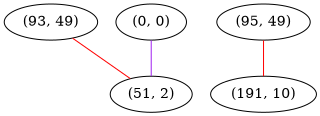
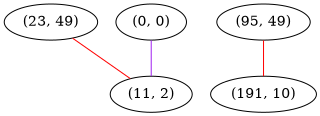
  graph {
    edge [color=red weight=1]
-   "(93, 49)"
-   "(11, 2)" [label="(51, 2)"]
+   "(93, 49)" [label="(23, 49)"]
+   "(11, 2)"
    "(95, 49)"
    "(191, 10)"
    "(0, 0)"
    "(93, 49)" -- "(11, 2)"
    "(95, 49)" -- "(191, 10)"
    "(0, 0)" -- "(11, 2)" [color=purple weight=4]
  }
